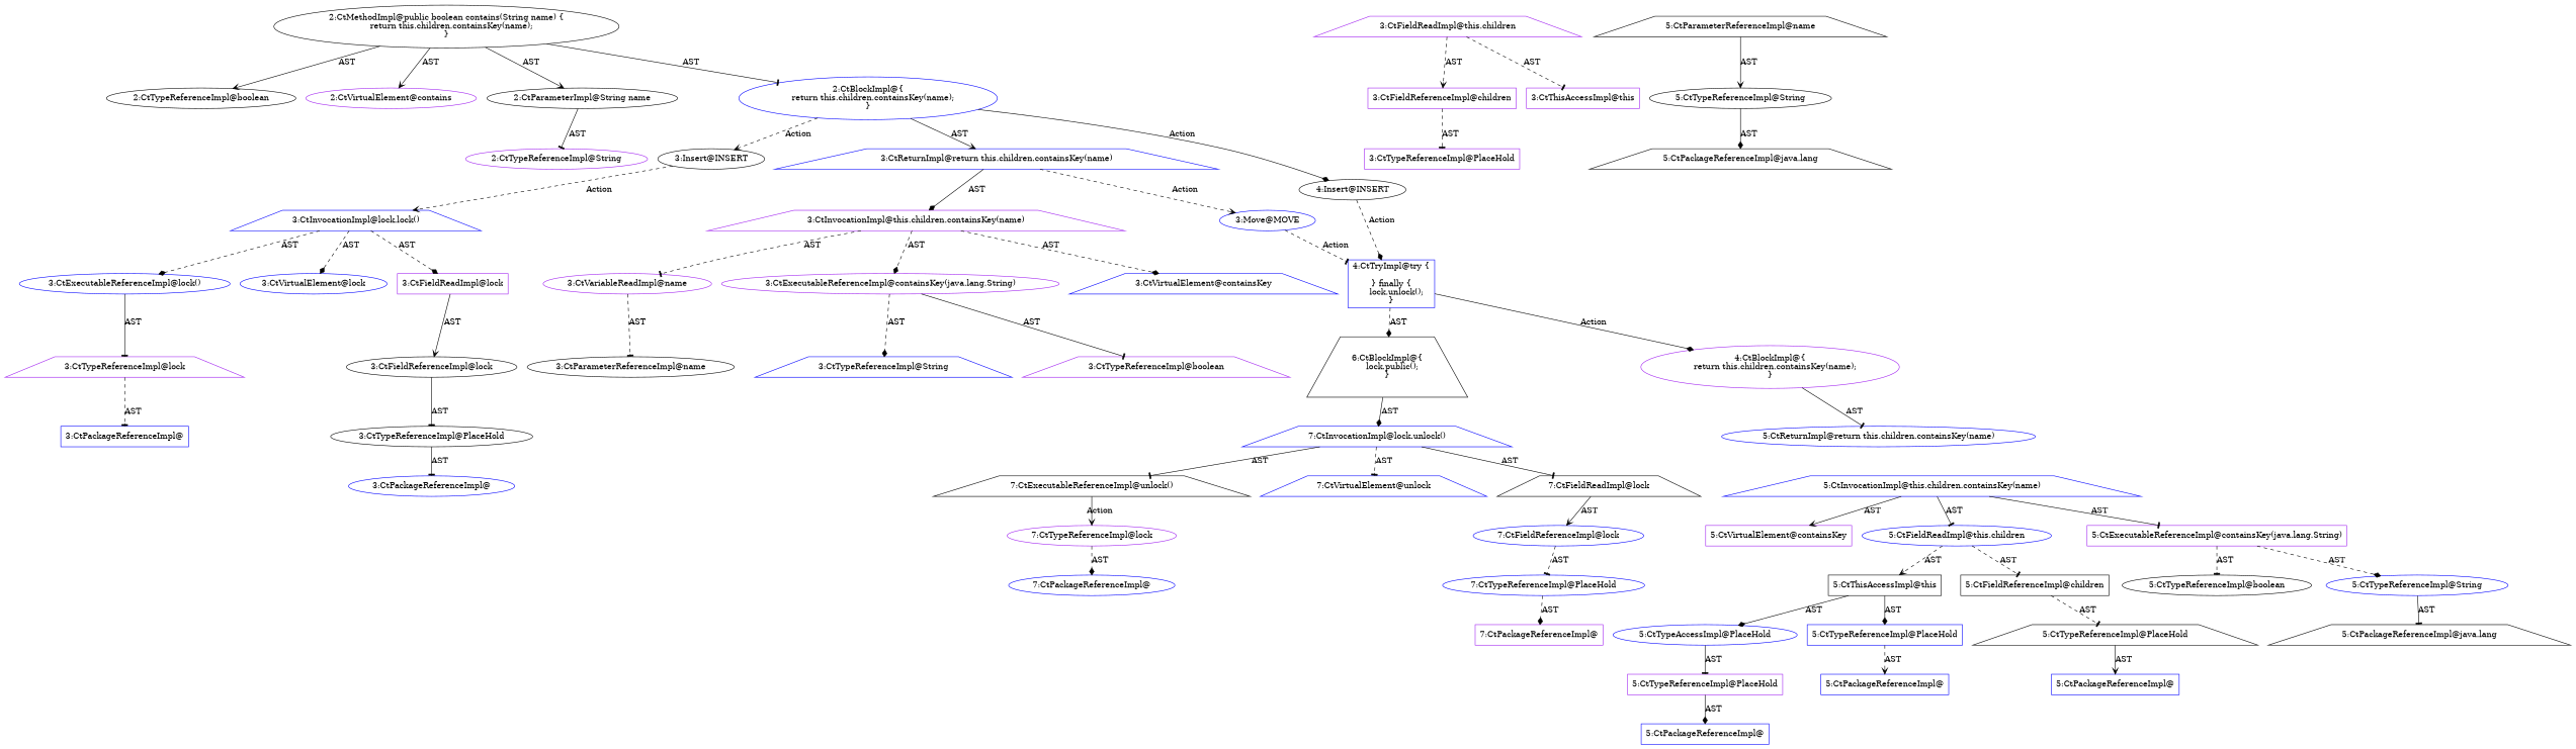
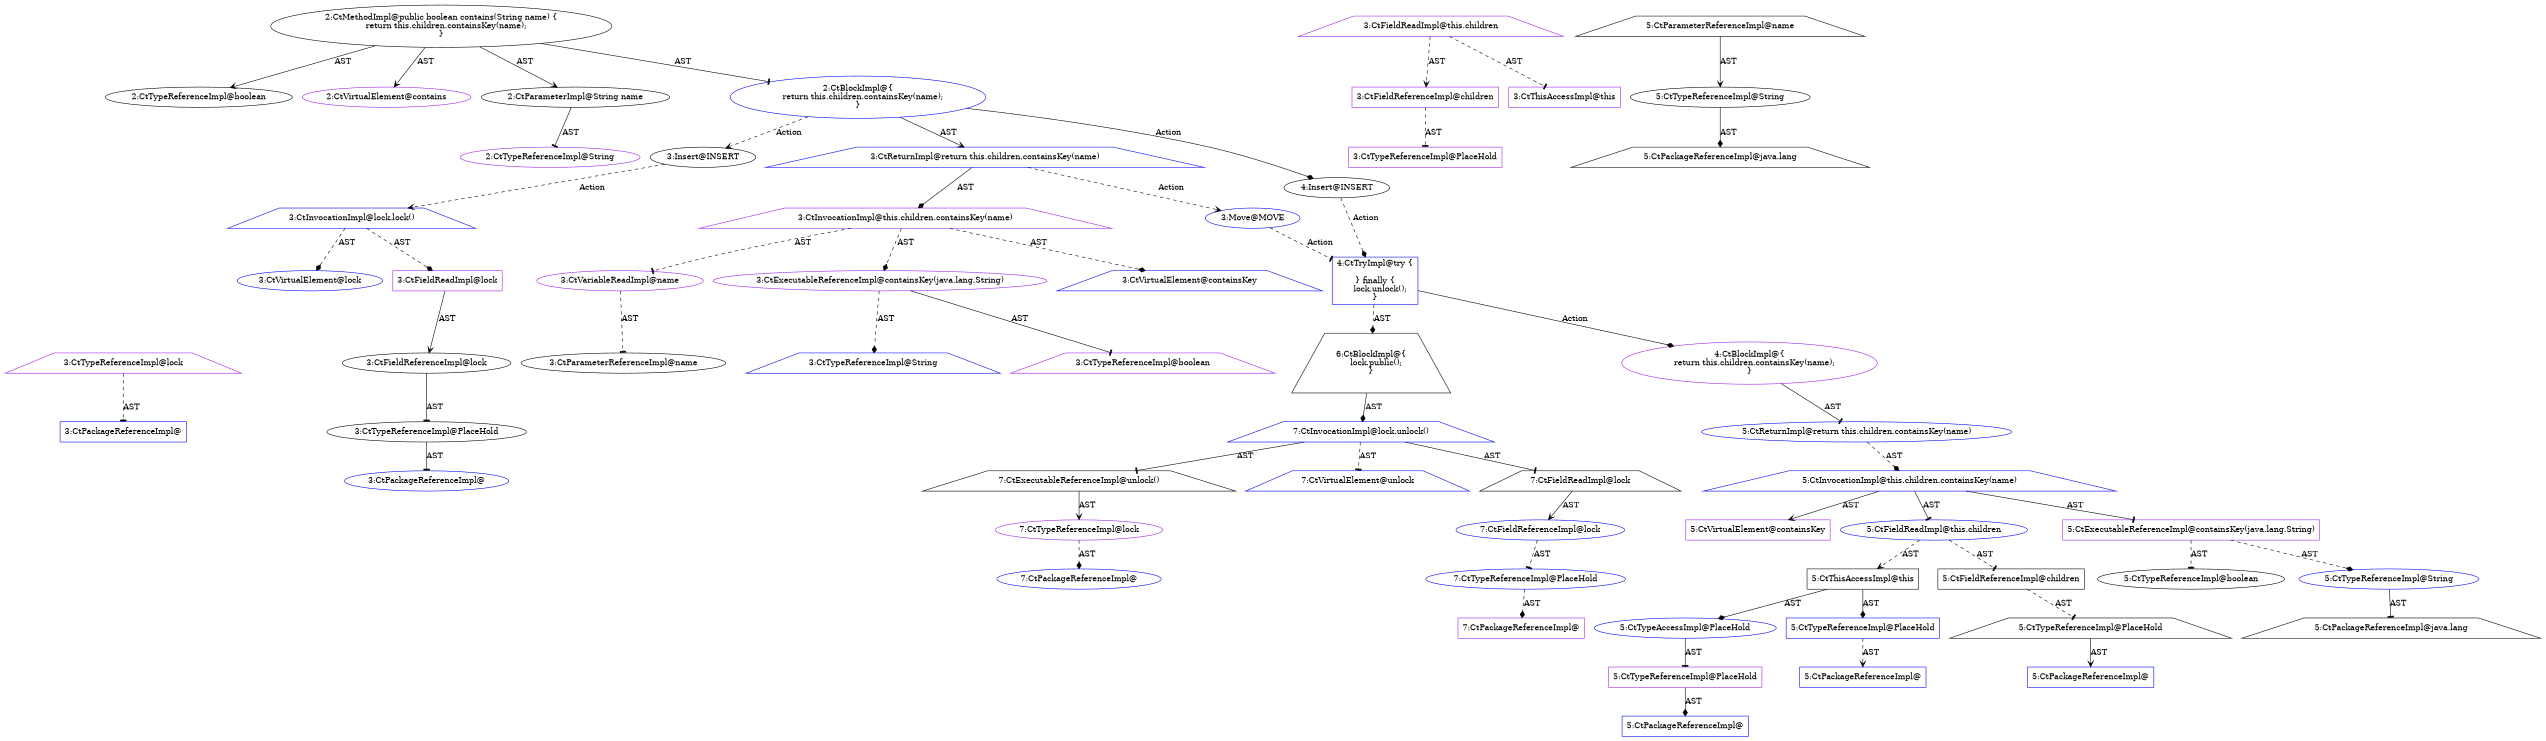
  digraph {
    node [color=blue shape=ellipse]
    edge [arrowhead=tee style=solid]
    n1 [color=black label="2:CtTypeReferenceImpl@boolean"]
    n2 [color=purple label="2:CtVirtualElement@contains"]
    n3 [color=black label="2:CtParameterImpl@String name"]
    n4 [color=purple label="2:CtTypeReferenceImpl@String"]
    n5 [color=purple label="3:CtExecutableReferenceImpl@containsKey(java.lang.String)"]
    n6 [color=purple label="3:CtTypeReferenceImpl@boolean" shape=trapezium]
    n7 [label="3:CtTypeReferenceImpl@String" shape=trapezium]
    n8 [label="3:CtVirtualElement@containsKey" shape=trapezium]
    n9 [color=purple label="3:CtFieldReferenceImpl@children" shape=box]
    n10 [color=purple label="3:CtTypeReferenceImpl@PlaceHold" shape=box]
    n11 [color=purple label="3:CtFieldReadImpl@this.children" shape=trapezium]
    n12 [color=purple label="3:CtThisAccessImpl@this" shape=box]
    n13 [color=purple label="3:CtVariableReadImpl@name"]
    n14 [color=black label="3:CtParameterReferenceImpl@name"]
    n15 [color=purple label="3:CtInvocationImpl@this.children.containsKey(name)" shape=trapezium]
    n16 [label="3:CtReturnImpl@return this.children.containsKey(name)" shape=trapezium]
    n17 [label="3:Move@MOVE"]
    n18 [label="4:CtTryImpl@try \{\n\n\} finally \{\n    lock.unlock();\n\}" shape=box]
    n19 [label="2:CtBlockImpl@\{\n    return this.children.containsKey(name);\n\}"]
    n20 [color=black label="3:Insert@INSERT"]
    n21 [color=black label="4:Insert@INSERT"]
    n22 [label="3:CtInvocationImpl@lock.lock()" shape=trapezium]
    n23 [color=black label="2:CtMethodImpl@public boolean contains(String name) \{\n    return this.children.containsKey(name);\n\}"]
    n24 [color=purple label="3:CtFieldReadImpl@lock" shape=box]
-   n25 [label="3:CtExecutableReferenceImpl@lock()"]
    n26 [label="3:CtVirtualElement@lock"]
    n27 [label="3:CtPackageReferenceImpl@"]
    n28 [color=black label="3:CtTypeReferenceImpl@PlaceHold"]
    n29 [color=black label="3:CtFieldReferenceImpl@lock"]
    n30 [label="3:CtPackageReferenceImpl@" shape=box]
    n31 [color=purple label="3:CtTypeReferenceImpl@lock" shape=trapezium]
    n32 [color=purple label="4:CtBlockImpl@\{\n    return this.children.containsKey(name);\n\}"]
    n33 [color=black label="6:CtBlockImpl@\{\n    lock.public();\n\}" shape=trapezium]
    n34 [label="5:CtPackageReferenceImpl@" shape=box]
    n35 [label="5:CtTypeReferenceImpl@PlaceHold" shape=box]
    n36 [label="5:CtPackageReferenceImpl@" shape=box]
    n37 [color=purple label="5:CtTypeReferenceImpl@PlaceHold" shape=box]
    n38 [label="5:CtTypeAccessImpl@PlaceHold"]
    n39 [color=black label="5:CtThisAccessImpl@this" shape=box]
    n40 [label="5:CtPackageReferenceImpl@" shape=box]
    n41 [color=black label="5:CtTypeReferenceImpl@PlaceHold" shape=trapezium]
    n42 [color=black label="5:CtFieldReferenceImpl@children" shape=box]
    n43 [label="5:CtFieldReadImpl@this.children"]
    n44 [color=black label="5:CtTypeReferenceImpl@boolean"]
    n45 [color=black label="5:CtPackageReferenceImpl@java.lang" shape=trapezium]
    n46 [label="5:CtTypeReferenceImpl@String"]
    n47 [color=purple label="5:CtExecutableReferenceImpl@containsKey(java.lang.String)" shape=box]
    n48 [color=black label="5:CtPackageReferenceImpl@java.lang" shape=trapezium]
    n49 [color=black label="5:CtTypeReferenceImpl@String"]
    n50 [color=black label="5:CtParameterReferenceImpl@name" shape=trapezium]
    n51 [label="5:CtInvocationImpl@this.children.containsKey(name)" shape=trapezium]
    n52 [color=purple label="5:CtVirtualElement@containsKey" shape=box]
    n53 [label="5:CtReturnImpl@return this.children.containsKey(name)"]
    n54 [color=purple label="7:CtPackageReferenceImpl@" shape=box]
    n55 [label="7:CtTypeReferenceImpl@PlaceHold"]
    n56 [label="7:CtFieldReferenceImpl@lock"]
    n57 [color=black label="7:CtFieldReadImpl@lock" shape=trapezium]
    n58 [label="7:CtPackageReferenceImpl@"]
    n59 [color=purple label="7:CtTypeReferenceImpl@lock"]
    n60 [color=black label="7:CtExecutableReferenceImpl@unlock()" shape=trapezium]
    n61 [label="7:CtInvocationImpl@lock.unlock()" shape=trapezium]
    n62 [label="7:CtVirtualElement@unlock" shape=trapezium]
    n3 -> n4 [label=AST]
    n5 -> n6 [label=AST]
    n5 -> n7 [arrowhead=diamond label=AST style=dashed]
    n9 -> n10 [label=AST style=dashed]
    n11 -> n9 [arrowhead=vee label=AST style=dashed]
    n11 -> n12 [label=AST style=dashed]
    n13 -> n14 [label=AST style=dashed]
    n15 -> n5 [arrowhead=diamond label=AST style=dashed]
    n15 -> n8 [arrowhead=diamond label=AST style=dashed]
    n15 -> n13 [label=AST style=dashed]
    n16 -> n15 [arrowhead=diamond label=AST]
    n16 -> n17 [arrowhead=vee label=Action style=dashed]
    n17 -> n18 [label=Action style=dashed]
    n18 -> n32 [arrowhead=diamond label=Action]
    n18 -> n33 [arrowhead=diamond label=AST style=dashed]
    n19 -> n16 [arrowhead=vee label=AST]
    n19 -> n20 [arrowhead=vee label=Action style=dashed]
    n19 -> n21 [arrowhead=diamond label=Action]
    n20 -> n22 [arrowhead=vee label=Action style=dashed]
    n21 -> n18 [arrowhead=diamond label=Action style=dashed]
    n22 -> n24 [arrowhead=diamond label=AST style=dashed]
-   n22 -> n25 [arrowhead=diamond label=AST style=dashed]
    n22 -> n26 [arrowhead=diamond label=AST style=dashed]
    n23 -> n1 [arrowhead=vee label=AST]
    n23 -> n2 [arrowhead=vee label=AST]
    n23 -> n3 [arrowhead=vee label=AST]
    n23 -> n19 [label=AST]
    n24 -> n29 [arrowhead=vee label=AST]
-   n25 -> n31 [label=AST]
    n28 -> n27 [label=AST]
    n29 -> n28 [label=AST]
    n31 -> n30 [label=AST style=dashed]
    n32 -> n53 [label=AST]
    n33 -> n61 [arrowhead=diamond label=AST]
    n35 -> n34 [arrowhead=vee label=AST style=dashed]
    n37 -> n36 [arrowhead=diamond label=AST]
    n38 -> n37 [label=AST]
    n39 -> n35 [arrowhead=diamond label=AST]
    n39 -> n38 [arrowhead=diamond label=AST]
    n41 -> n40 [arrowhead=vee label=AST]
    n42 -> n41 [label=AST style=dashed]
    n43 -> n39 [arrowhead=vee label=AST style=dashed]
    n43 -> n42 [label=AST style=dashed]
    n46 -> n45 [label=AST]
    n47 -> n44 [label=AST style=dashed]
    n47 -> n46 [arrowhead=diamond label=AST style=dashed]
    n49 -> n48 [arrowhead=diamond label=AST]
    n50 -> n49 [arrowhead=vee label=AST]
    n51 -> n43 [label=AST]
    n51 -> n47 [label=AST]
    n51 -> n52 [arrowhead=vee label=AST]
+   n53 -> n51 [arrowhead=diamond label=AST style=dashed]
    n55 -> n54 [arrowhead=diamond label=AST style=dashed]
    n56 -> n55 [label=AST style=dashed]
    n57 -> n56 [arrowhead=vee label=AST]
    n59 -> n58 [arrowhead=diamond label=AST style=dashed]
-   n60 -> n59 [arrowhead=vee label=Action]
+   n60 -> n59 [arrowhead=vee label=AST]
    n61 -> n57 [label=AST]
    n61 -> n60 [label=AST]
    n61 -> n62 [label=AST style=dashed]
  }
